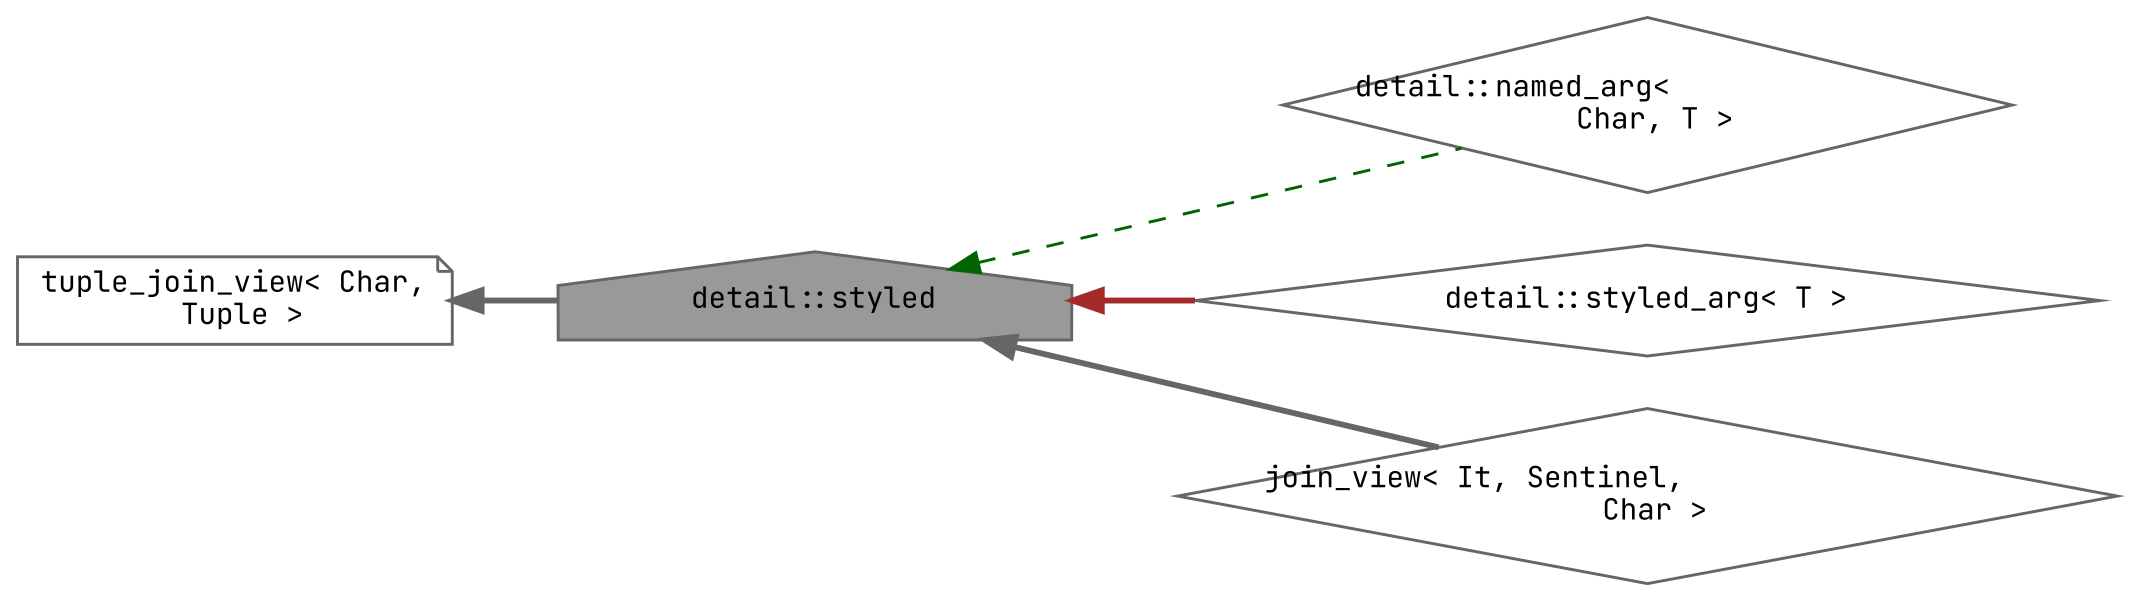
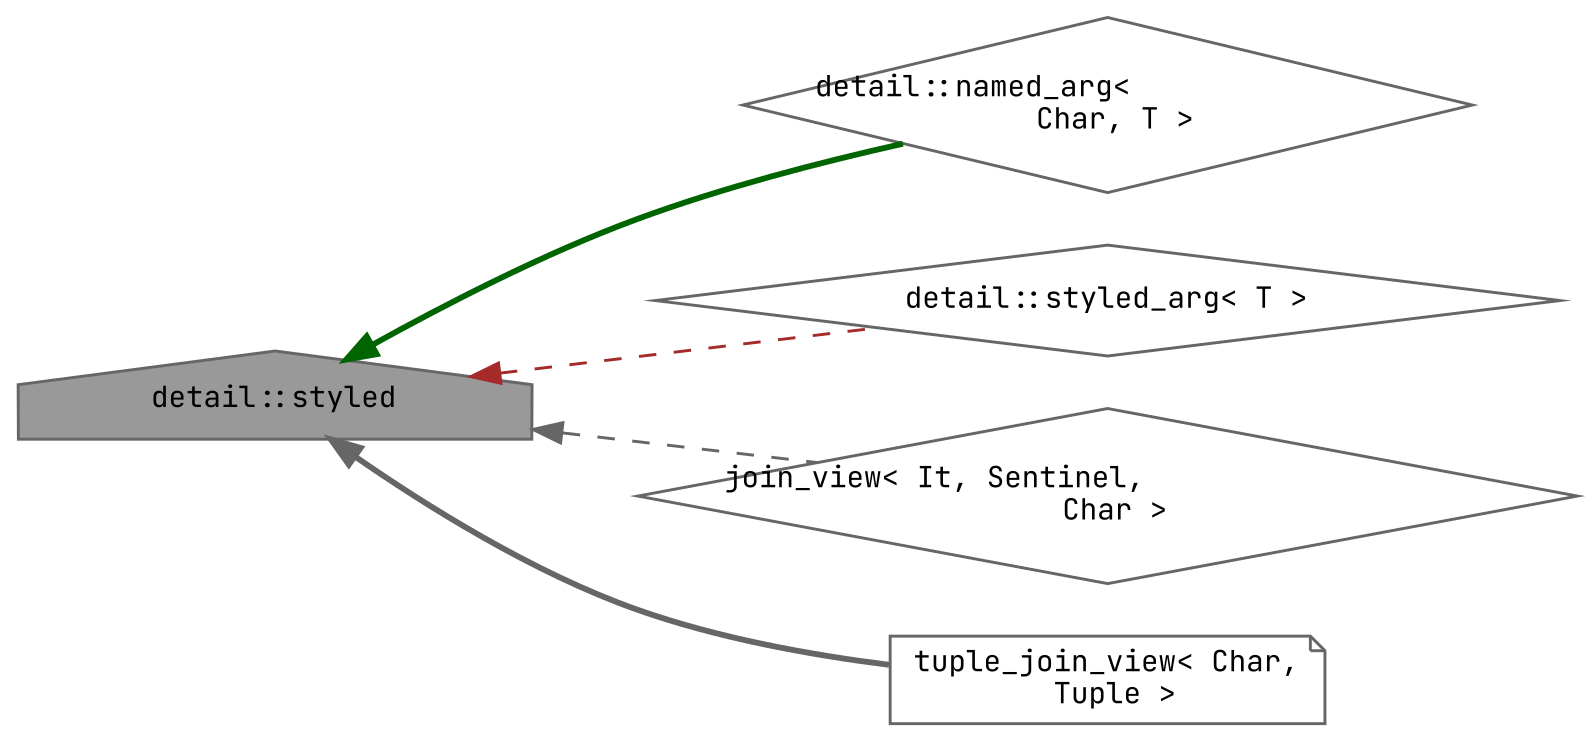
  digraph {
    fontname="JetBrains Mono"
    rankdir=LR
    node [color=gray40 fillcolor=white fontname="JetBrains Mono" fontsize=10 shape=diamond style=filled]
    edge [color=gray40 dir=back fontname="JetBrains Mono" fontsize=10 labelfontname=Helvetica labelfontsize=10 style=bold]
    n1 [fillcolor=grey60 fontcolor=black height=0.2 label="detail::styled" shape=house width=0.4]
    n2 [height=0.2 label="detail::named_arg\<\l Char, T \>" width=0.4]
    n3 [height=0.2 label="detail::styled_arg\< T \>" width=0.4]
    n4 [height=0.2 label="join_view\< It, Sentinel,\l Char \>" width=0.4]
    n5 [height=0.2 label="tuple_join_view\< Char,\l Tuple \>" shape=note width=0.4]
-   n1 -> n2 [color=darkgreen style=dashed]
-   n1 -> n3 [color=brown]
-   n1 -> n4
-   n5 -> n1
+   n1 -> n2 [color=darkgreen]
+   n1 -> n3 [color=brown style=dashed]
+   n1 -> n4 [style=dashed]
+   n1 -> n5
  }
